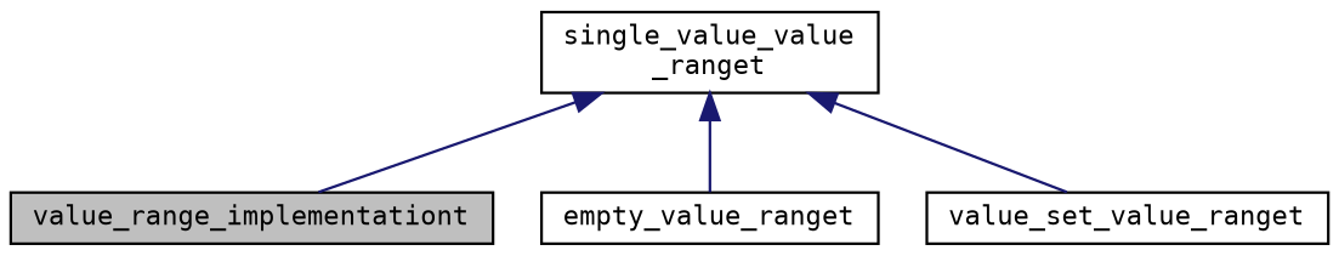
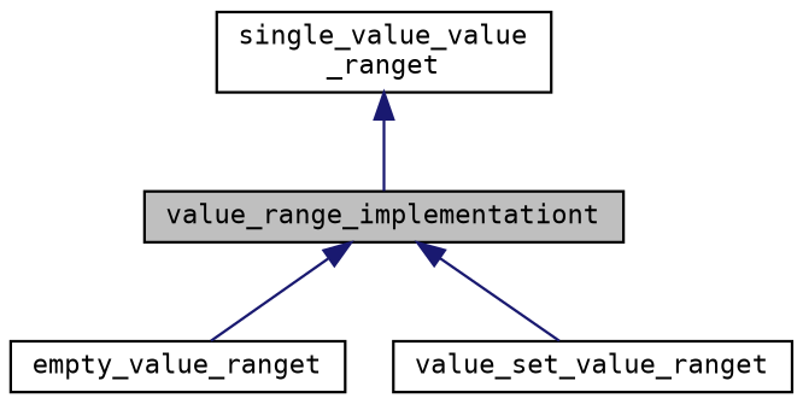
  digraph {
    fontname="DejaVu Sans Mono"
    node [color=black fontname="DejaVu Sans Mono" fontsize=10 shape=record]
    edge [color=midnightblue dir=back fontname="DejaVu Sans Mono" fontsize=10 labelfontname=Helvetica labelfontsize=10 style=solid]
    n1 [fillcolor=grey75 fontcolor=black height=0.2 label=value_range_implementationt style=filled width=0.4]
    n2 [height=0.2 label=empty_value_ranget width=0.4]
    n3 [height=0.2 label=value_set_value_ranget width=0.4]
    n4 [height=0.2 label="single_value_value\l_ranget" width=0.4]
-   n4 -> n2
-   n4 -> n3
+   n1 -> n2
+   n1 -> n3
    n4 -> n1
  }
